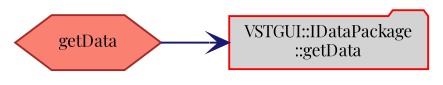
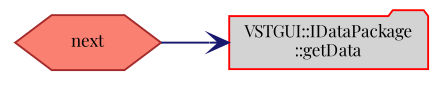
  digraph {
    rankdir=LR
    fontname="Playfair Display"
    node [fontname="Playfair Display" fontsize=9 style=filled]
-   n1 [color=brown fillcolor=salmon fontcolor=black height=0.2 label=getData shape=hexagon width=0.4]
+   n1 [color=brown fillcolor=salmon fontcolor=black height=0.2 label=next shape=hexagon width=0.4]
    n2 [color=red height=0.2 label="VSTGUI::IDataPackage\l::getData" shape=folder width=0.4 fillcolor=lightgrey]
    n1 -> n2 [color=midnightblue fontname="Playfair Display" fontsize=9 labelfontname=Arial labelfontsize=9 style=solid arrowhead=vee]
  }
